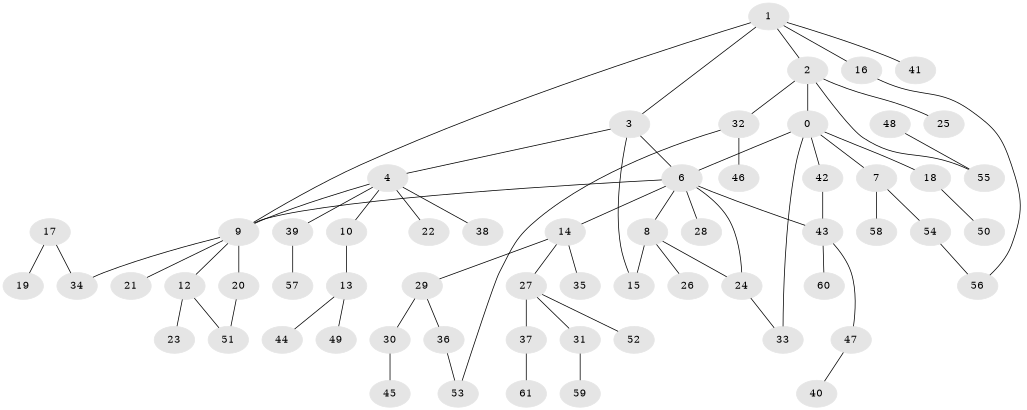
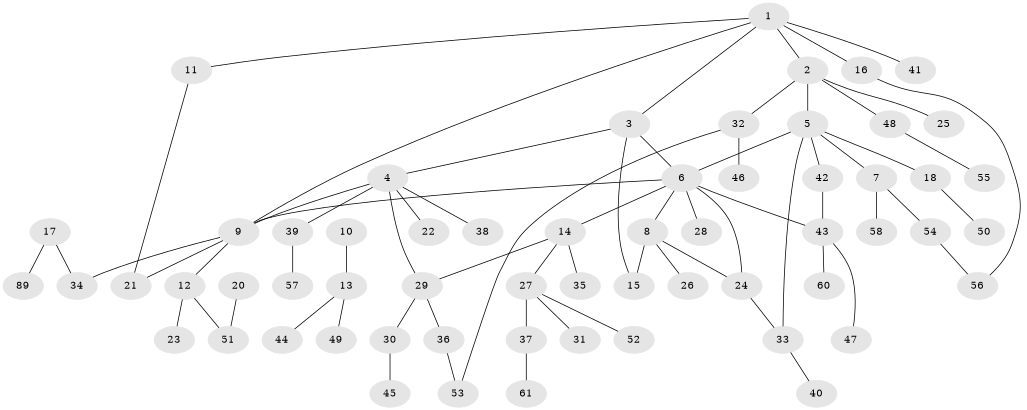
  graph {
    node [color=gray90 style=filled]
    1
    2
    3
    9
+   11
    16
    41
-   5 [label=0]
+   5
    25
    32
    48
    4
    6
    15
    12
    20
    21
    34
    56
    7
    18
    33
    42
    46
    53
    55
    10
    22
    38
    39
    8
    14
    24
    28
    43
    17
-   19
+   19 [label=89]
    13
    57
    54
    58
    50
    40
    26
    27
    29
    35
    47
    60
    23
    51
    44
    49
    31
    37
    52
    30
    36
-   59
    61
    45
    1 -- 2
    1 -- 3
    1 -- 9
+   1 -- 11
    1 -- 16
    1 -- 41
    2 -- 5
    2 -- 25
    2 -- 32
-   2 -- 55
+   2 -- 48
    3 -- 4
    3 -- 6
    3 -- 15
    9 -- 12
-   9 -- 20
    9 -- 21
    9 -- 34
+   11 -- 21
    16 -- 56
    5 -- 6
    5 -- 7
    5 -- 18
    5 -- 33
    5 -- 42
    32 -- 46
    32 -- 53
    48 -- 55
    4 -- 9
-   4 -- 10
+   4 -- 29
    4 -- 22
    4 -- 38
    4 -- 39
    6 -- 9
    6 -- 8
    6 -- 14
    6 -- 24
    6 -- 28
    6 -- 43
    12 -- 23
    12 -- 51
    20 -- 51
    7 -- 54
    7 -- 58
    18 -- 50
-   47 -- 40
+   33 -- 40
    42 -- 43
    10 -- 13
    39 -- 57
    8 -- 15
    8 -- 24
    8 -- 26
    14 -- 27
    14 -- 29
    14 -- 35
    24 -- 33
    43 -- 47
    43 -- 60
    17 -- 34
    17 -- 19
    13 -- 44
    13 -- 49
    54 -- 56
    27 -- 31
    27 -- 37
    27 -- 52
    29 -- 30
    29 -- 36
-   31 -- 59
    37 -- 61
    30 -- 45
    36 -- 53
  }
